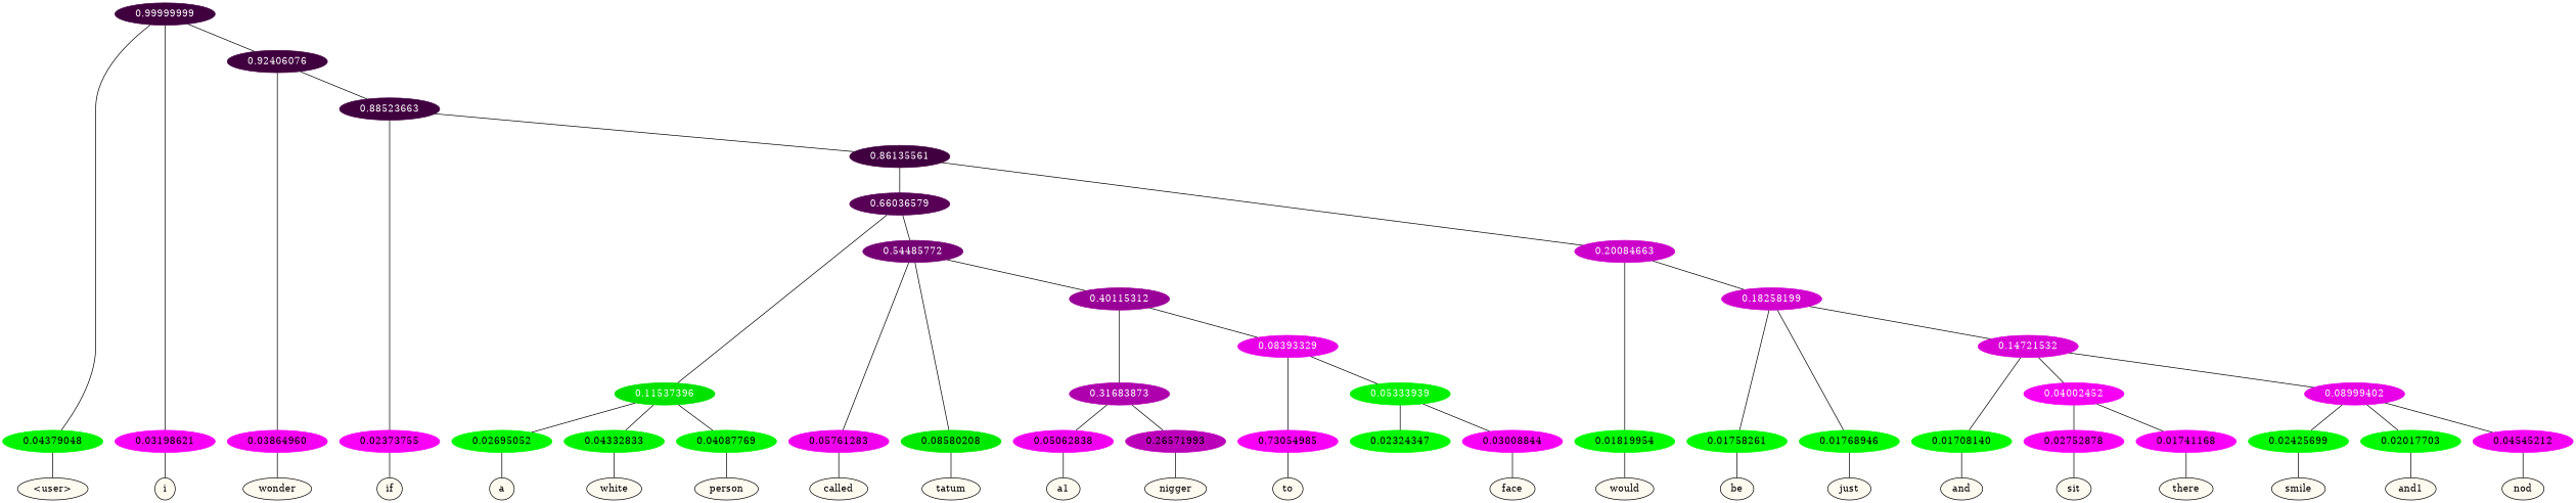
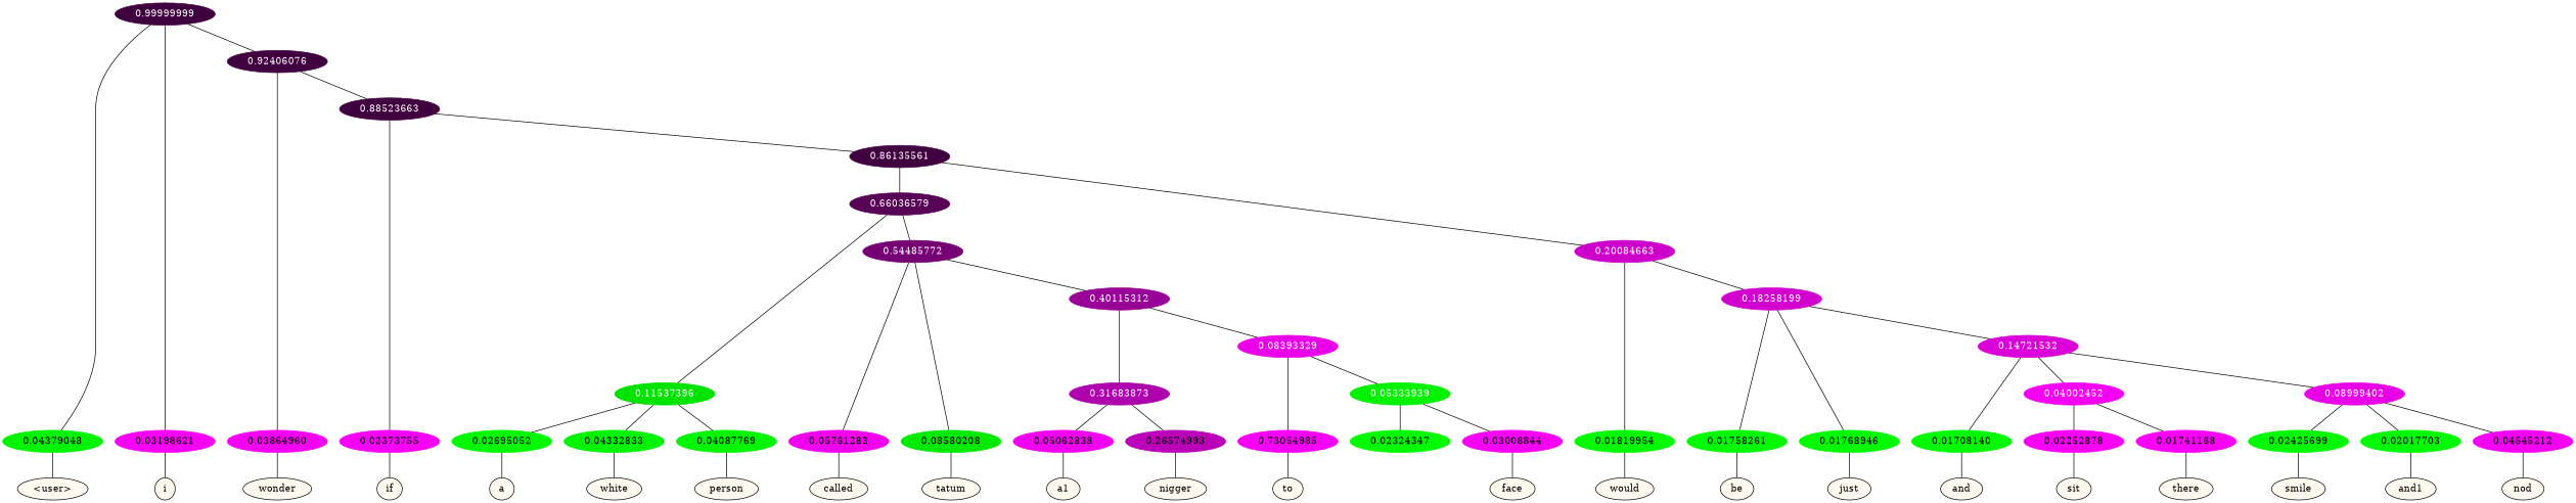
  graph {
    node [color=black format=png nodesep=0.001 ordering=out overlap_scaling=0.01 ranksep=0.001 style=filled fontcolor=black]
    n1 [fillcolor=floralwhite height=0.15 label="\<user\>" style="filled,solid" width=0.15 fontcolor=""]
    n2 [fillcolor=floralwhite height=0.15 label=i style="filled,solid" width=0.15 fontcolor=""]
    n3 [fillcolor=floralwhite height=0.15 label=wonder style="filled,solid" width=0.15 fontcolor=""]
    n4 [fillcolor=floralwhite height=0.15 label=if style="filled,solid" width=0.15 fontcolor=""]
    n5 [fillcolor=floralwhite height=0.15 label=a style="filled,solid" width=0.15 fontcolor=""]
    n6 [fillcolor=floralwhite height=0.15 label=white style="filled,solid" width=0.15 fontcolor=""]
    n7 [fillcolor=floralwhite height=0.15 label=person style="filled,solid" width=0.15 fontcolor=""]
    n8 [fillcolor=floralwhite height=0.15 label=called style="filled,solid" width=0.15 fontcolor=""]
    n9 [fillcolor=floralwhite height=0.15 label=tatum style="filled,solid" width=0.15 fontcolor=""]
    n10 [fillcolor=floralwhite height=0.15 label=a1 style="filled,solid" width=0.15 fontcolor=""]
    n11 [fillcolor=floralwhite height=0.15 label=nigger style="filled,solid" width=0.15 fontcolor=""]
    n12 [fillcolor=floralwhite height=0.15 label=to style="filled,solid" width=0.15 fontcolor=""]
    n13 [fillcolor=floralwhite height=0.15 label=face style="filled,solid" width=0.15 fontcolor=""]
    n14 [fillcolor=floralwhite height=0.15 label=would style="filled,solid" width=0.15 fontcolor=""]
    n15 [fillcolor=floralwhite height=0.15 label=be style="filled,solid" width=0.15 fontcolor=""]
    n16 [fillcolor=floralwhite height=0.15 label=just style="filled,solid" width=0.15 fontcolor=""]
    n17 [fillcolor=floralwhite height=0.15 label=sit style="filled,solid" width=0.15 fontcolor=""]
    n18 [fillcolor=floralwhite height=0.15 label=there style="filled,solid" width=0.15 fontcolor=""]
    n19 [fillcolor=floralwhite height=0.15 label=and style="filled,solid" width=0.15 fontcolor=""]
    n20 [fillcolor=floralwhite height=0.15 label=smile style="filled,solid" width=0.15 fontcolor=""]
    n21 [fillcolor=floralwhite height=0.15 label=and1 style="filled,solid" width=0.15 fontcolor=""]
    n22 [fillcolor=floralwhite height=0.15 label=nod style="filled,solid" width=0.15 fontcolor=""]
    n23 [color="0.334 1.000 0.956" height=0.15 label=0.04379048 width=0.15]
    n24 [color="0.835 1.000 0.968" height=0.15 label=0.03198621 width=0.15]
    n25 [color="0.835 1.000 0.961" height=0.15 label=0.03864960 width=0.15]
    n26 [color="0.835 1.000 0.976" height=0.15 label=0.02373755 width=0.15]
    n27 [color="0.334 1.000 0.973" height=0.15 label=0.02695052 width=0.15]
    n28 [color="0.334 1.000 0.953" height=0.15 label=0.04332833 width=0.15]
    n29 [color="0.334 1.000 0.959" height=0.15 label=0.04087769 width=0.15]
    n30 [color="0.835 1.000 0.942" height=0.15 label=0.05761283 width=0.15]
    n31 [color="0.334 1.000 0.914" height=0.15 label=0.08580208 width=0.15]
    n32 [color="0.835 1.000 0.949" height=0.15 label=0.05062838 width=0.15]
-   n33 [color="0.835 1.000 0.734" height=0.15 label=0.26571993 width=0.15]
+   n33 [color="0.835 1.000 0.734" height=0.15 label=0.26574993 width=0.15]
    n34 [color="0.835 1.000 0.969" height=0.15 label=0.73054985 width=0.15]
    n35 [color="0.334 1.000 0.977" height=0.15 label=0.02324347 width=0.15]
    n36 [color="0.835 1.000 0.970" height=0.15 label=0.03008844 width=0.15]
    n37 [color="0.334 1.000 0.982" height=0.15 label=0.01819954 width=0.15]
    n38 [color="0.334 1.000 0.982" height=0.15 label=0.01758261 width=0.15]
    n39 [color="0.334 1.000 0.982" height=0.15 label=0.01768946 width=0.15]
-   n40 [color="0.835 1.000 0.977" height=0.15 label=0.02752878 width=0.15]
+   n40 [color="0.835 1.000 0.977" height=0.15 label=0.02252878 width=0.15]
    n41 [color="0.835 1.000 0.983" height=0.15 label=0.01741168 width=0.15]
    n42 [color="0.334 1.000 0.983" height=0.15 label=0.01708140 width=0.15]
    n43 [color="0.334 1.000 0.976" height=0.15 label=0.02425699 width=0.15]
    n44 [color="0.334 1.000 0.980" height=0.15 label=0.02017703 width=0.15]
    n45 [color="0.835 1.000 0.955" height=0.15 label=0.04545212 width=0.15]
    n46 [color="0.835 1.000 0.250" fontcolor=grey99 height=0.15 label=0.99999999 width=0.15]
    n47 [color="0.835 1.000 0.250" fontcolor=grey99 height=0.15 label=0.92406076 width=0.15]
    n48 [color="0.835 1.000 0.250" fontcolor=grey99 height=0.15 label=0.88523663 width=0.15]
    n49 [color="0.835 1.000 0.250" fontcolor=grey99 height=0.15 label=0.86135561 width=0.15]
    n50 [color="0.835 1.000 0.340" fontcolor=grey99 height=0.15 label=0.66036579 width=0.15]
    n51 [color="0.835 1.000 0.799" fontcolor=grey99 height=0.15 label=0.20084663 width=0.15]
    n52 [color="0.334 1.000 0.885" fontcolor=grey99 height=0.15 label=0.11537396 width=0.15]
    n53 [color="0.835 1.000 0.455" fontcolor=grey99 height=0.15 label=0.54485772 width=0.15]
    n54 [color="0.835 1.000 0.817" fontcolor=grey99 height=0.15 label=0.18258199 width=0.15]
    n55 [color="0.835 1.000 0.599" fontcolor=grey99 height=0.15 label=0.40115312 width=0.15]
    n56 [color="0.835 1.000 0.853" fontcolor=grey99 height=0.15 label=0.14721532 width=0.15]
    n57 [color="0.835 1.000 0.683" fontcolor=grey99 height=0.15 label=0.31683873 width=0.15]
    n58 [color="0.835 1.000 0.916" fontcolor=grey99 height=0.15 label=0.08393329 width=0.15]
    n59 [color="0.835 1.000 0.960" fontcolor=grey99 height=0.15 label=0.04002452 width=0.15]
    n60 [color="0.835 1.000 0.910" fontcolor=grey99 height=0.15 label=0.08999402 width=0.15]
    n61 [color="0.334 1.000 0.947" fontcolor=grey99 height=0.15 label=0.05333939 width=0.15]
    subgraph sub_1 {
      rank=same
      n1
      n2
      n3
      n4
      n5
      n6
      n7
      n8
      n9
      n10
      n11
      n12
      n13
      n14
      n15
      n16
      n17
      n18
      n19
      n20
      n21
      n22
    }
    subgraph sub_2 {
      rank=same
      n23
      n24
      n25
      n26
      n27
      n28
      n29
      n30
      n31
      n32
      n33
      n34
      n35
      n36
      n37
      n38
      n39
      n40
      n41
      n42
      n43
      n44
      n45
    }
    n23 -- n1
    n24 -- n2
    n25 -- n3
    n26 -- n4
    n27 -- n5
    n28 -- n6
    n29 -- n7
    n30 -- n8
    n31 -- n9
    n32 -- n10
    n33 -- n11
    n34 -- n12
    n36 -- n13
    n37 -- n14
    n38 -- n15
    n39 -- n16
    n40 -- n17
    n41 -- n18
    n42 -- n19
    n43 -- n20
    n44 -- n21
    n45 -- n22
    n46 -- n23
    n46 -- n24
    n46 -- n47
    n47 -- n25
    n47 -- n48
    n48 -- n26
    n48 -- n49
    n49 -- n50
    n49 -- n51
    n50 -- n52
    n50 -- n53
    n51 -- n37
    n51 -- n54
    n52 -- n27
    n52 -- n28
    n52 -- n29
    n53 -- n30
    n53 -- n31
    n53 -- n55
    n54 -- n38
    n54 -- n39
    n54 -- n56
    n55 -- n57
    n55 -- n58
    n56 -- n42
    n56 -- n59
    n56 -- n60
    n57 -- n32
    n57 -- n33
    n58 -- n34
    n58 -- n61
    n59 -- n40
    n59 -- n41
    n60 -- n43
    n60 -- n44
    n60 -- n45
    n61 -- n35
    n61 -- n36
  }
